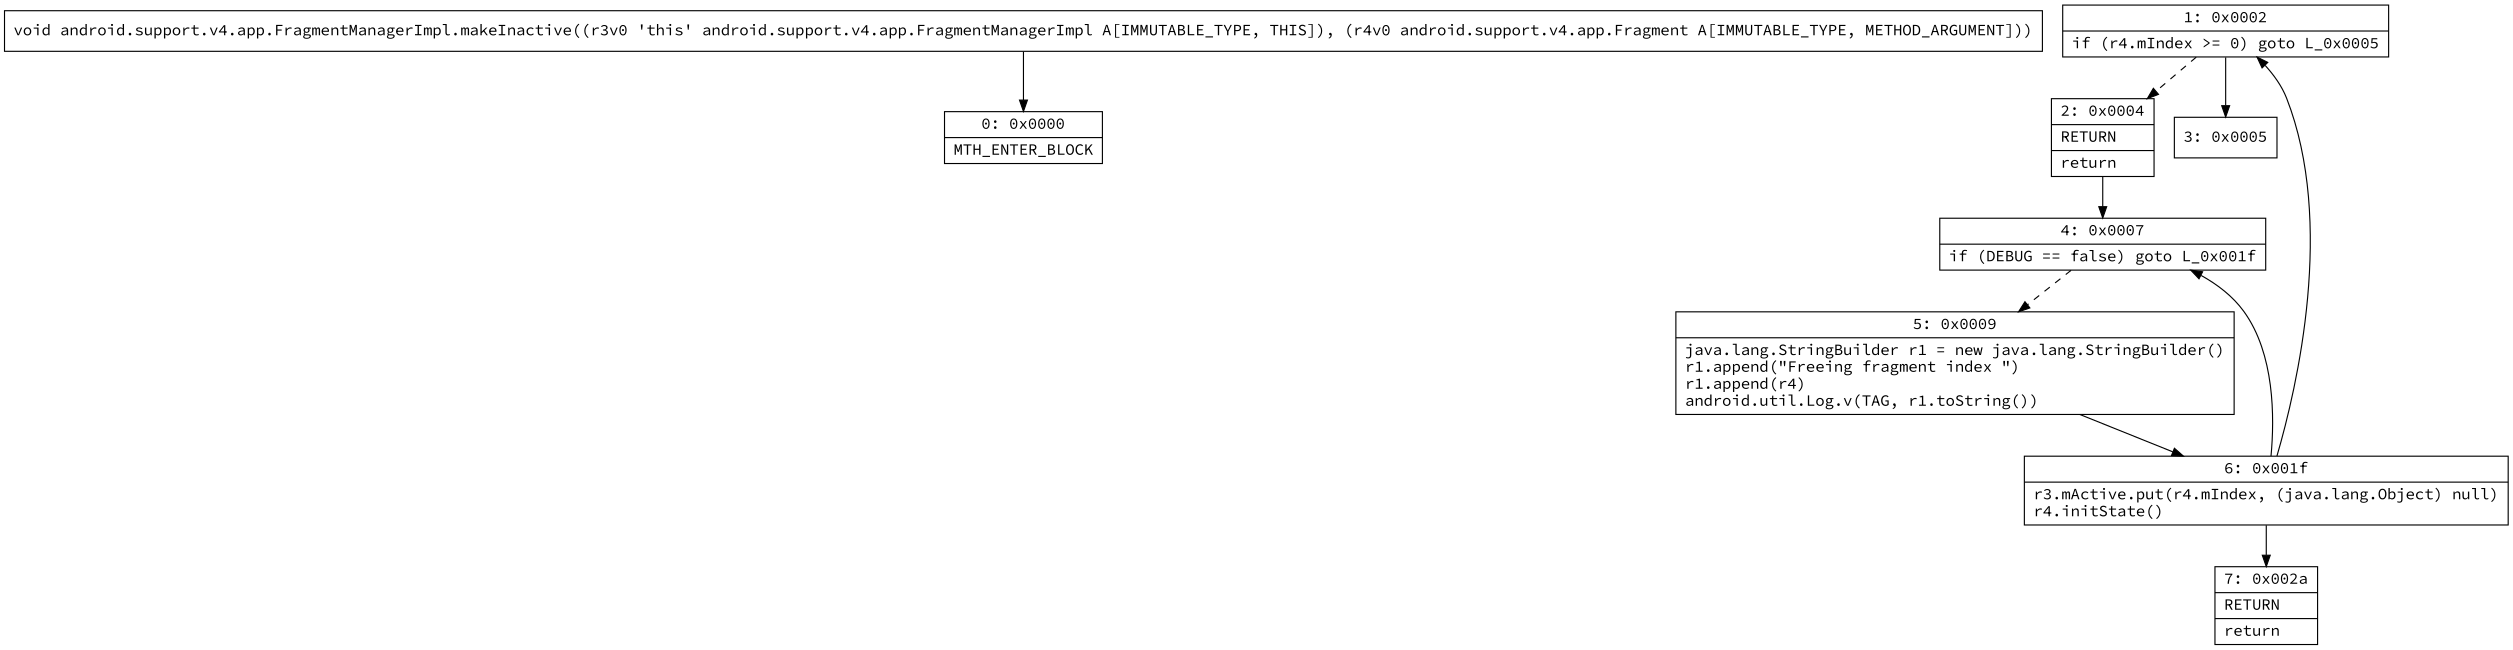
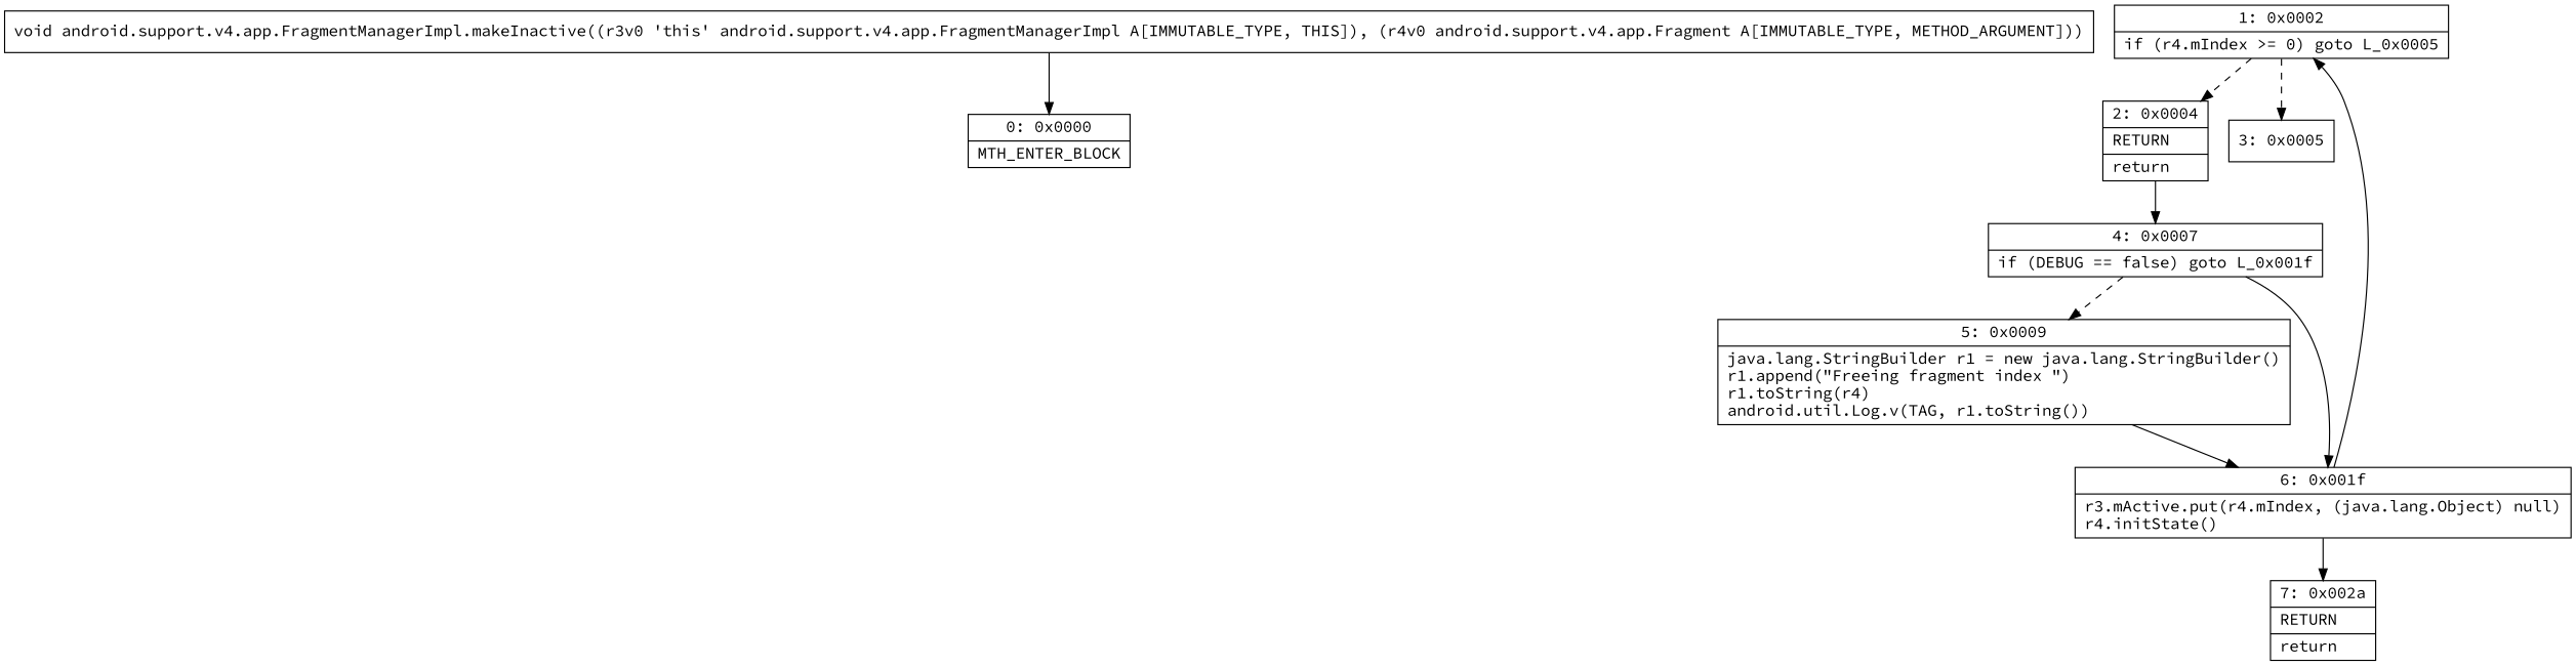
  digraph {
    fontname="Source Code Pro"
    node [fontname="Source Code Pro" shape=record]
    edge [fontname="Source Code Pro"]
    n1 [label="{0\:\ 0x0000|MTH_ENTER_BLOCK\l}"]
    n2 [label="{1\:\ 0x0002|if (r4.mIndex \>= 0) goto L_0x0005\l}"]
    n3 [label="{2\:\ 0x0004|RETURN\l|return\l}"]
    n4 [label="{3\:\ 0x0005}"]
    n5 [label="{4\:\ 0x0007|if (DEBUG == false) goto L_0x001f\l}"]
-   n6 [label="{5\:\ 0x0009|java.lang.StringBuilder r1 = new java.lang.StringBuilder()\lr1.append(\"Freeing fragment index \")\lr1.append(r4)\landroid.util.Log.v(TAG, r1.toString())\l}"]
+   n6 [label="{5\:\ 0x0009|java.lang.StringBuilder r1 = new java.lang.StringBuilder()\lr1.append(\"Freeing fragment index \")\lr1.toString(r4)\landroid.util.Log.v(TAG, r1.toString())\l}"]
    n7 [label="{6\:\ 0x001f|r3.mActive.put(r4.mIndex, (java.lang.Object) null)\lr4.initState()\l}"]
    n8 [label="{7\:\ 0x002a|RETURN\l|return\l}"]
    n9 [label="{void android.support.v4.app.FragmentManagerImpl.makeInactive((r3v0 'this' android.support.v4.app.FragmentManagerImpl A[IMMUTABLE_TYPE, THIS]), (r4v0 android.support.v4.app.Fragment A[IMMUTABLE_TYPE, METHOD_ARGUMENT])) }"]
    n2 -> n3 [style=dashed]
-   n2 -> n4
+   n2 -> n4 [style=dashed]
    n3 -> n5
    n5 -> n6 [style=dashed]
-   n7 -> n5
+   n5 -> n7
    n6 -> n7
    n7 -> n2
    n7 -> n8
    n9 -> n1
  }
